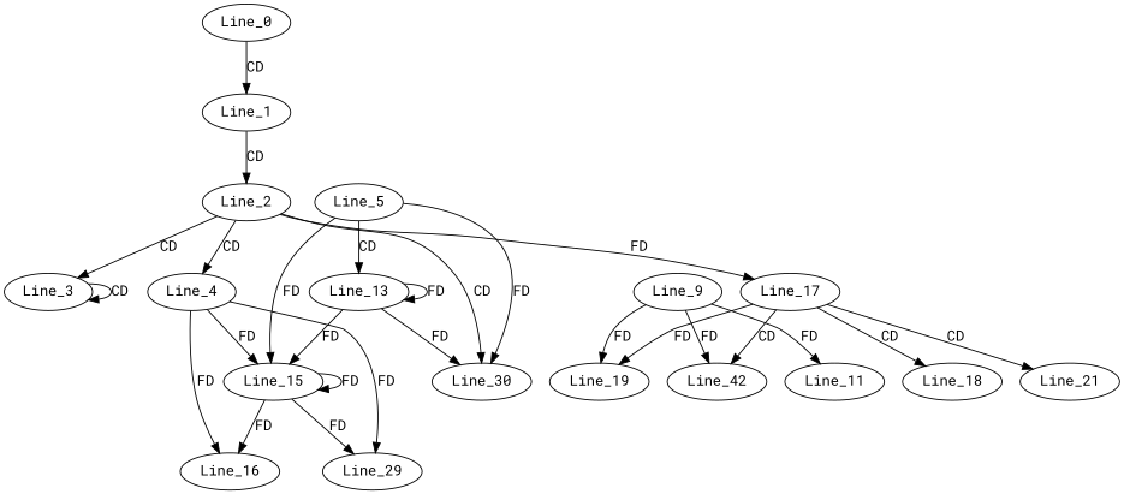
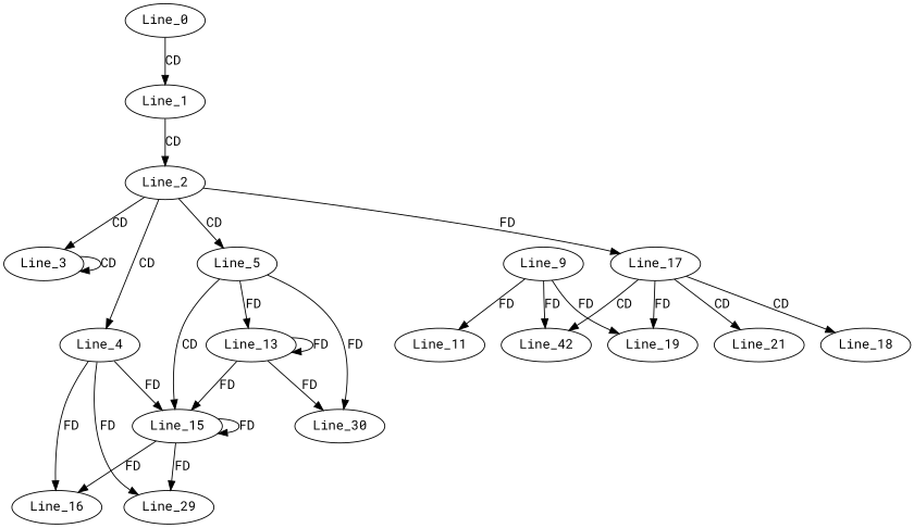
  digraph {
    fontname="Roboto Mono"
    node [fontname="Roboto Mono"]
    edge [fontname="Roboto Mono"]
    Line_0
    Line_1
    Line_2
    Line_3
    Line_4
    Line_5
    Line_17
    Line_15
    Line_16
    Line_29
    Line_13
    Line_30
    Line_19
    n14 [label=Line_42]
    Line_18
    Line_21
    Line_9
    Line_11
    Line_0 -> Line_1 [label=CD]
    Line_1 -> Line_2 [label=CD]
    Line_2 -> Line_3 [label=CD]
    Line_2 -> Line_4 [label=CD]
-   Line_2 -> Line_30 [label=CD]
+   Line_2 -> Line_5 [label=CD]
    Line_2 -> Line_17 [label=FD]
    Line_3 -> Line_3 [label=CD]
    Line_4 -> Line_15 [label=FD]
    Line_4 -> Line_16 [label=FD]
    Line_4 -> Line_29 [label=FD]
-   Line_5 -> Line_15 [label=FD]
-   Line_5 -> Line_13 [label=CD]
+   Line_5 -> Line_15 [label=CD]
+   Line_5 -> Line_13 [label=FD]
    Line_5 -> Line_30 [label=FD]
    Line_17 -> Line_19 [label=FD]
    Line_17 -> n14 [label=CD]
    Line_17 -> Line_18 [label=CD]
    Line_17 -> Line_21 [label=CD]
    Line_15 -> Line_15 [label=FD]
    Line_15 -> Line_16 [label=FD]
    Line_15 -> Line_29 [label=FD]
    Line_13 -> Line_15 [label=FD]
    Line_13 -> Line_13 [label=FD]
    Line_13 -> Line_30 [label=FD]
    Line_9 -> Line_19 [label=FD]
    Line_9 -> n14 [label=FD]
    Line_9 -> Line_11 [label=FD]
  }
